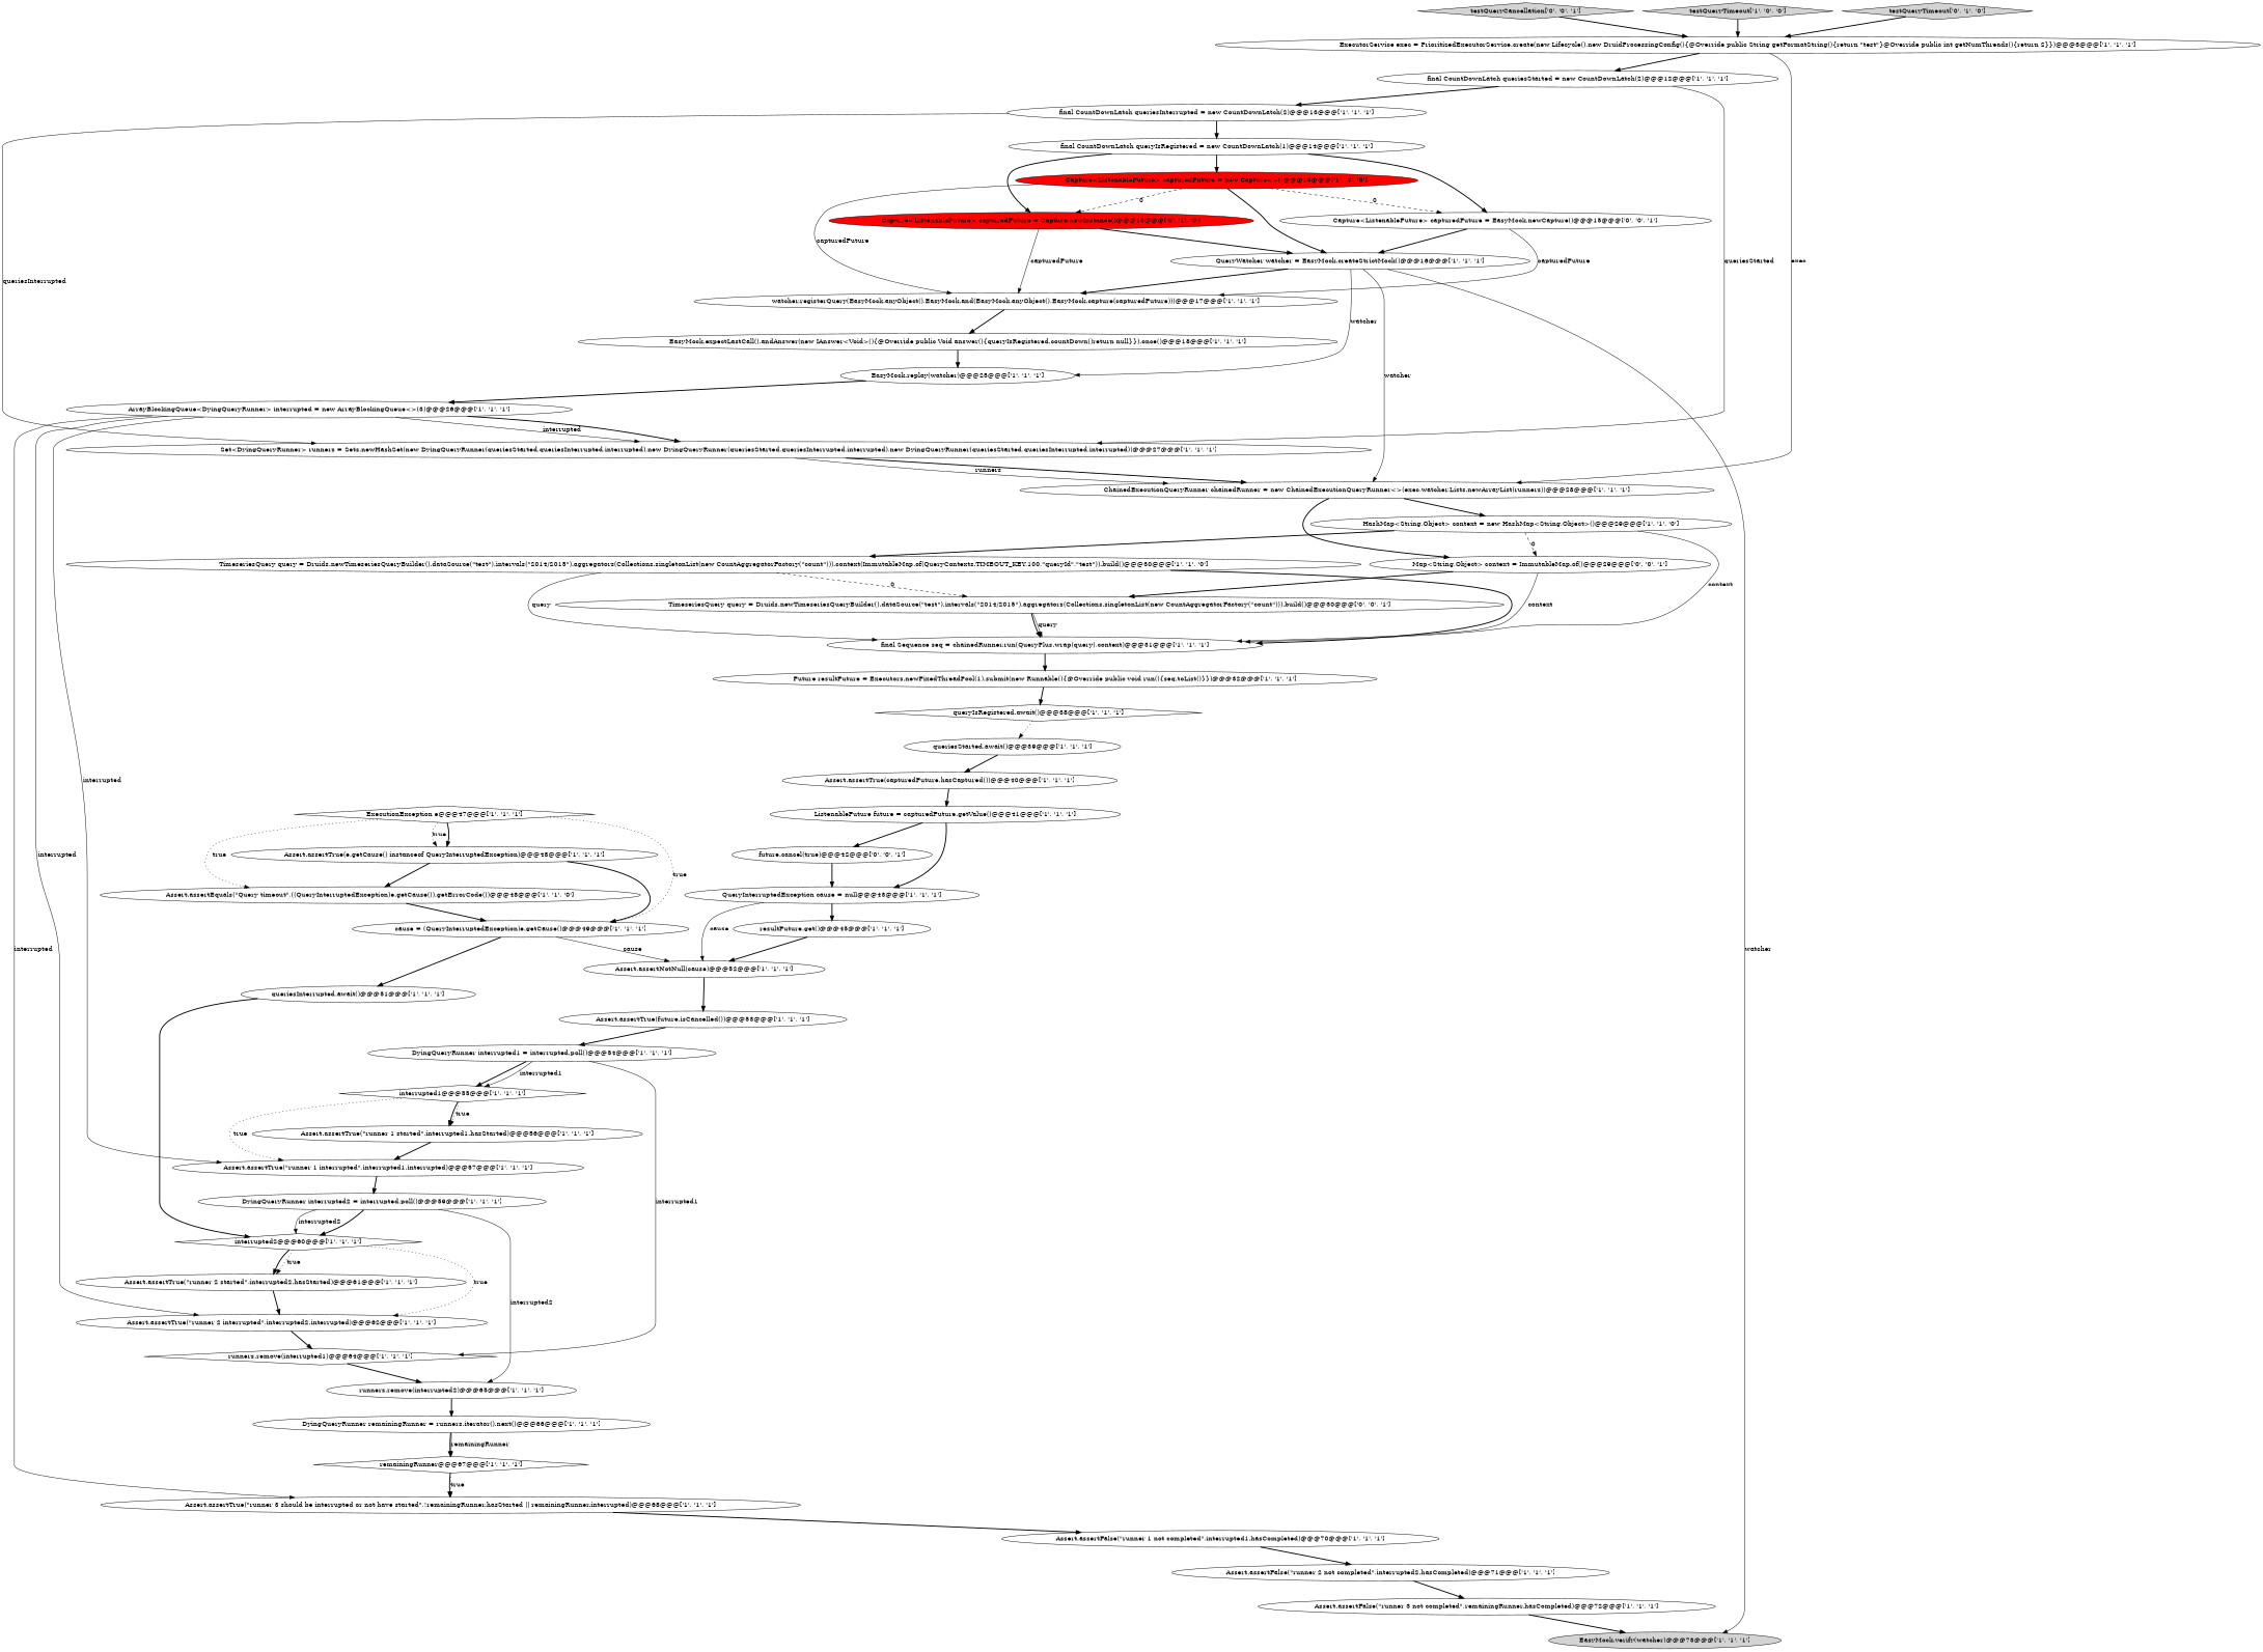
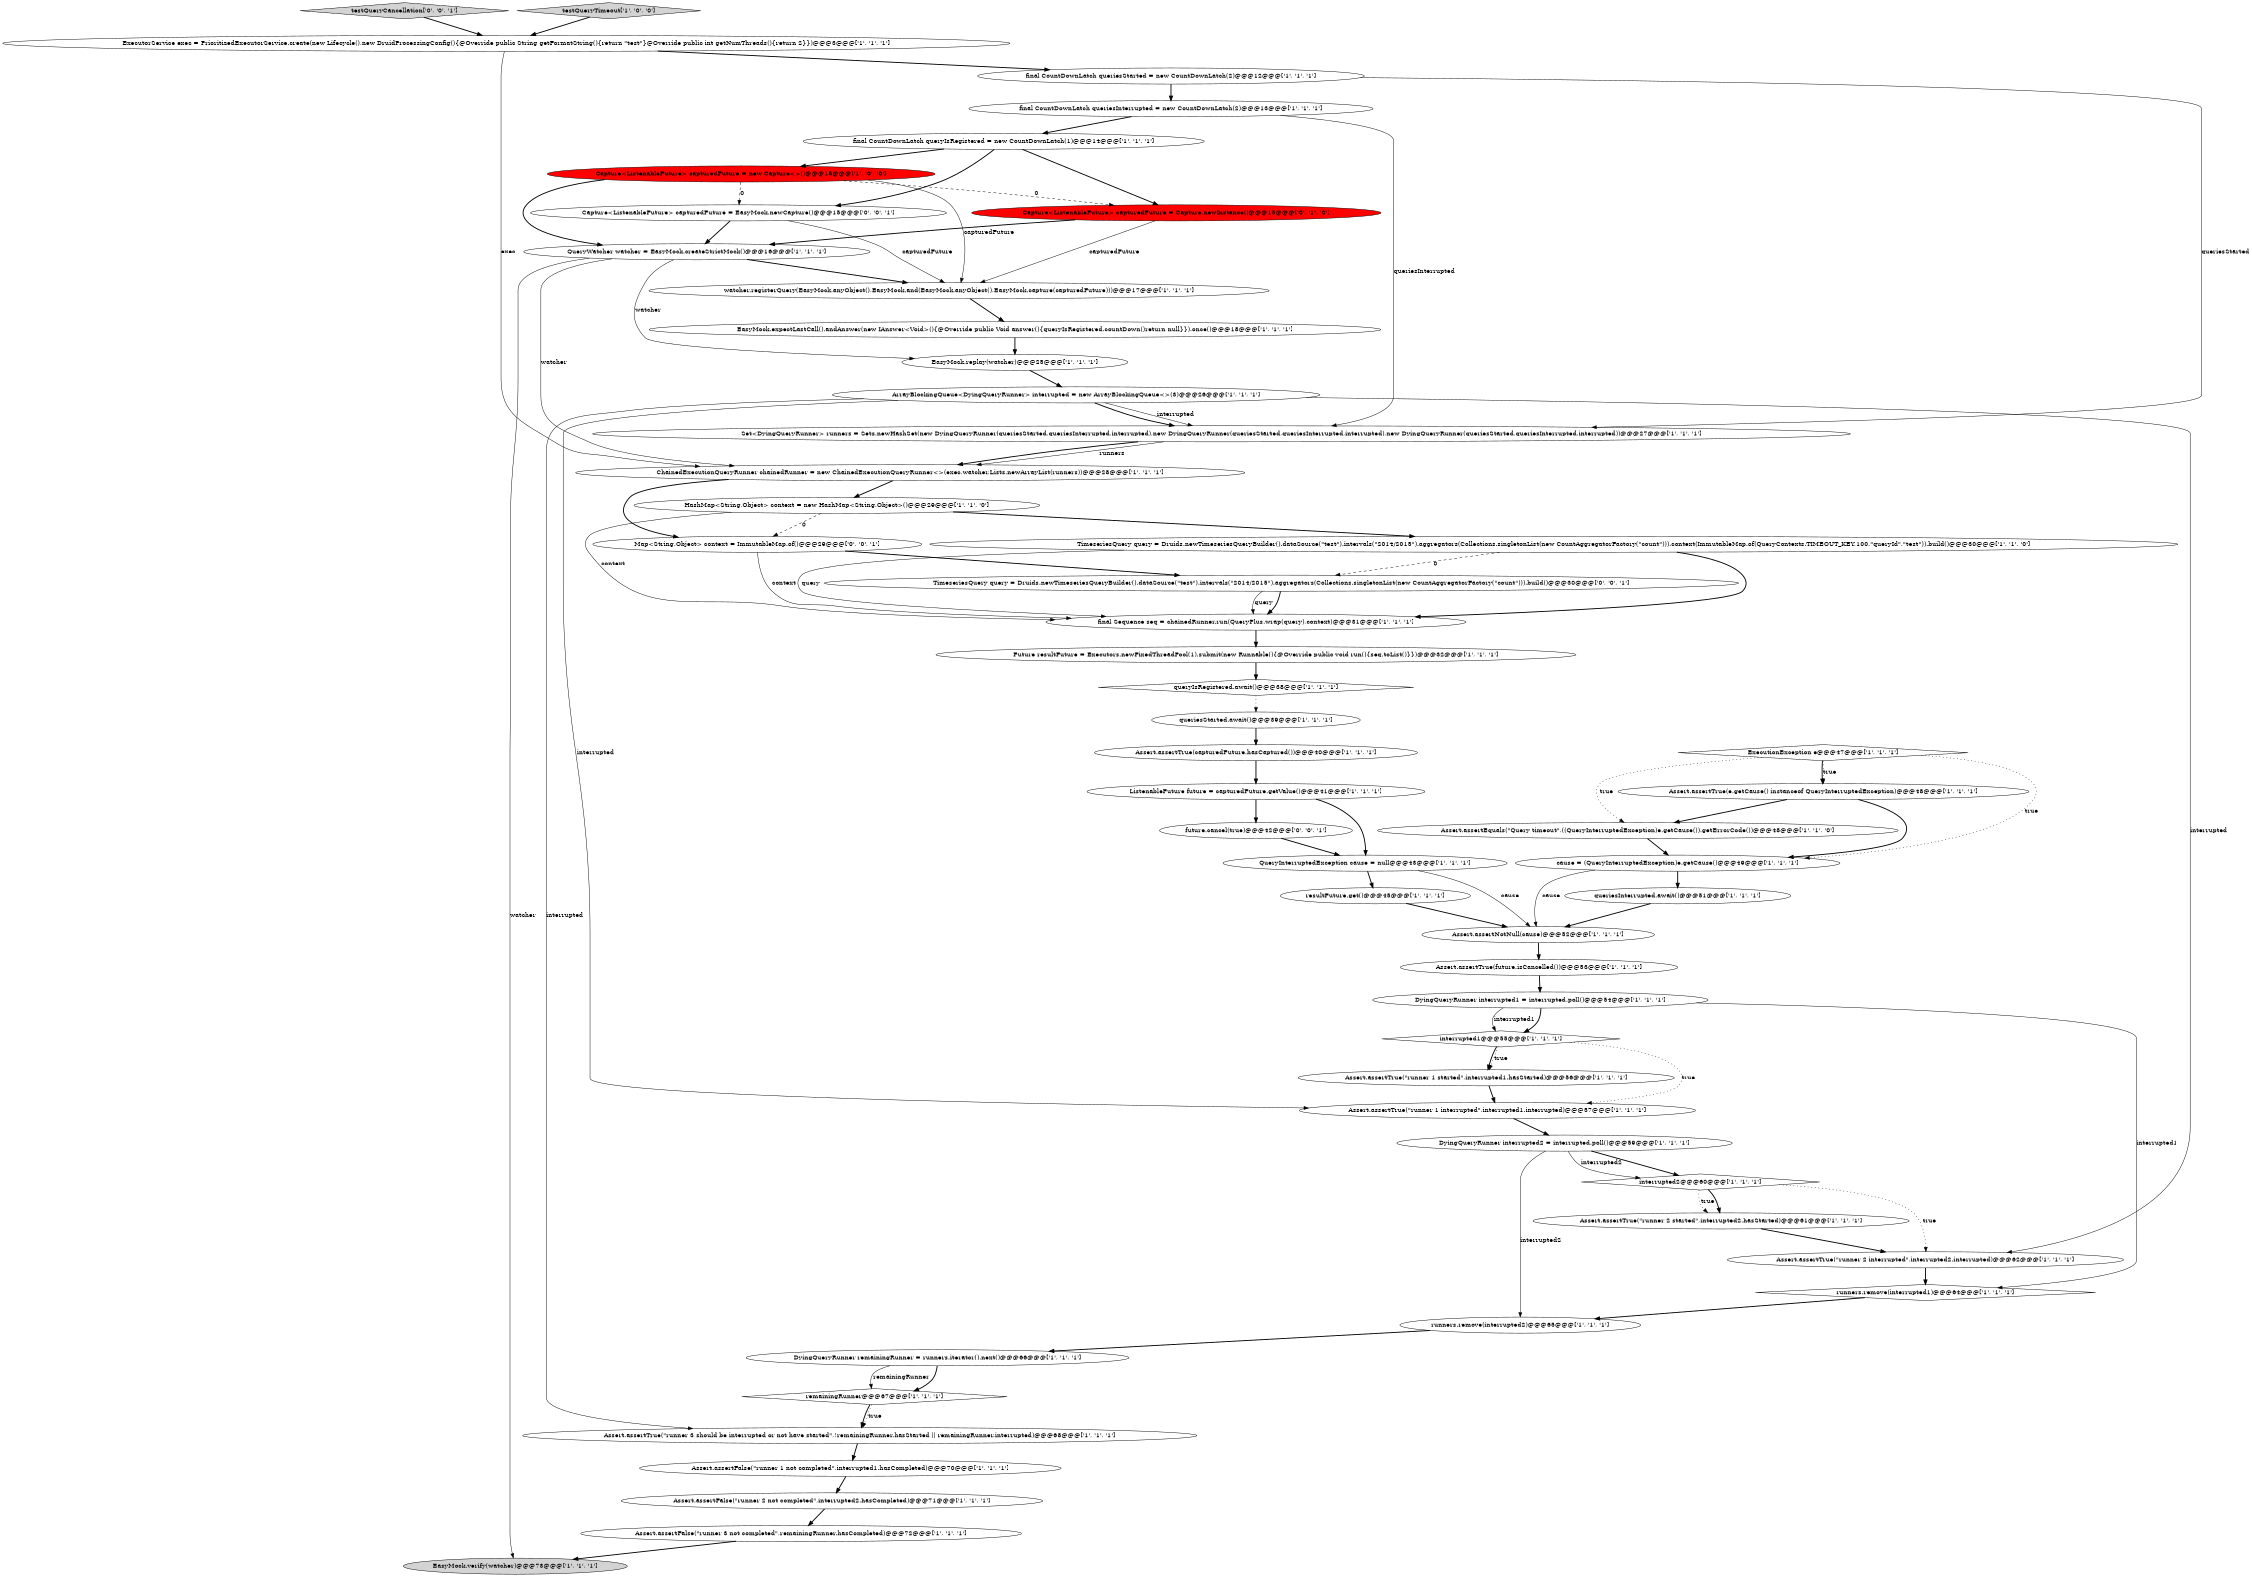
  digraph {
    node [fillcolor=white shape=ellipse style=filled]
    edge [style=bold]
    n1 [label="Assert.assertTrue(\"runner 2 started\",interrupted2.hasStarted)@@@61@@@['1', '1', '1']"]
    n2 [label="Assert.assertTrue(\"runner 2 interrupted\",interrupted2.interrupted)@@@62@@@['1', '1', '1']"]
    n3 [label="runners.remove(interrupted1)@@@64@@@['1', '1', '1']" shape=diamond]
    n4 [label="queriesInterrupted.await()@@@51@@@['1', '1', '1']"]
    n5 [label="Assert.assertNotNull(cause)@@@52@@@['1', '1', '1']"]
    n6 [label="Assert.assertTrue(future.isCancelled())@@@53@@@['1', '1', '1']"]
    n7 [label="Capture<ListenableFuture> capturedFuture = EasyMock.newCapture()@@@15@@@['0', '0', '1']"]
    n8 [label="QueryWatcher watcher = EasyMock.createStrictMock()@@@16@@@['1', '1', '1']"]
    n9 [label="watcher.registerQuery(EasyMock.anyObject(),EasyMock.and(EasyMock.anyObject(),EasyMock.capture(capturedFuture)))@@@17@@@['1', '1', '1']"]
    n10 [fillcolor=lightgray label="EasyMock.verify(watcher)@@@73@@@['1', '1', '1']"]
    n11 [label="EasyMock.replay(watcher)@@@25@@@['1', '1', '1']"]
    n12 [label="ChainedExecutionQueryRunner chainedRunner = new ChainedExecutionQueryRunner<>(exec,watcher,Lists.newArrayList(runners))@@@28@@@['1', '1', '1']"]
    n13 [label="EasyMock.expectLastCall().andAnswer(new IAnswer<Void>(){@Override public Void answer(){queryIsRegistered.countDown()return null}}).once()@@@18@@@['1', '1', '1']"]
    n14 [label="queriesStarted.await()@@@39@@@['1', '1', '1']"]
    n15 [label="Assert.assertTrue(capturedFuture.hasCaptured())@@@40@@@['1', '1', '1']"]
    n16 [label="ListenableFuture future = capturedFuture.getValue()@@@41@@@['1', '1', '1']"]
    n17 [label="TimeseriesQuery query = Druids.newTimeseriesQueryBuilder().dataSource(\"test\").intervals(\"2014/2015\").aggregators(Collections.singletonList(new CountAggregatorFactory(\"count\"))).build()@@@30@@@['0', '0', '1']"]
    n18 [label="final Sequence seq = chainedRunner.run(QueryPlus.wrap(query),context)@@@31@@@['1', '1', '1']"]
    n19 [label="Future resultFuture = Executors.newFixedThreadPool(1).submit(new Runnable(){@Override public void run(){seq.toList()}})@@@32@@@['1', '1', '1']"]
    n20 [label="resultFuture.get()@@@45@@@['1', '1', '1']"]
    n21 [fillcolor=lightgray label="testQueryCancellation['0', '0', '1']" shape=diamond]
    n22 [label="ExecutorService exec = PrioritizedExecutorService.create(new Lifecycle(),new DruidProcessingConfig(){@Override public String getFormatString(){return \"test\"}@Override public int getNumThreads(){return 2}})@@@3@@@['1', '1', '1']"]
    n23 [label="final CountDownLatch queriesStarted = new CountDownLatch(2)@@@12@@@['1', '1', '1']"]
    n24 [label="ArrayBlockingQueue<DyingQueryRunner> interrupted = new ArrayBlockingQueue<>(3)@@@26@@@['1', '1', '1']"]
    n25 [label="Assert.assertTrue(\"runner 3 should be interrupted or not have started\",!remainingRunner.hasStarted || remainingRunner.interrupted)@@@68@@@['1', '1', '1']"]
    n26 [label="Set<DyingQueryRunner> runners = Sets.newHashSet(new DyingQueryRunner(queriesStarted,queriesInterrupted,interrupted),new DyingQueryRunner(queriesStarted,queriesInterrupted,interrupted),new DyingQueryRunner(queriesStarted,queriesInterrupted,interrupted))@@@27@@@['1', '1', '1']"]
    n27 [label="Assert.assertTrue(\"runner 1 interrupted\",interrupted1.interrupted)@@@57@@@['1', '1', '1']"]
    n28 [label="Assert.assertFalse(\"runner 1 not completed\",interrupted1.hasCompleted)@@@70@@@['1', '1', '1']"]
    n29 [label="DyingQueryRunner interrupted2 = interrupted.poll()@@@59@@@['1', '1', '1']"]
    n30 [label="DyingQueryRunner interrupted1 = interrupted.poll()@@@54@@@['1', '1', '1']"]
    n31 [label="interrupted1@@@55@@@['1', '1', '1']" shape=diamond]
    n32 [label="runners.remove(interrupted2)@@@65@@@['1', '1', '1']"]
    n33 [label="Assert.assertTrue(\"runner 1 started\",interrupted1.hasStarted)@@@56@@@['1', '1', '1']"]
    n34 [label="Assert.assertFalse(\"runner 3 not completed\",remainingRunner.hasCompleted)@@@72@@@['1', '1', '1']"]
    n35 [label="future.cancel(true)@@@42@@@['0', '0', '1']"]
    n36 [label="QueryInterruptedException cause = null@@@43@@@['1', '1', '1']"]
    n37 [label="final CountDownLatch queriesInterrupted = new CountDownLatch(2)@@@13@@@['1', '1', '1']"]
    n38 [label="final CountDownLatch queryIsRegistered = new CountDownLatch(1)@@@14@@@['1', '1', '1']"]
    n39 [fillcolor=red label="Capture<ListenableFuture> capturedFuture = Capture.newInstance()@@@15@@@['0', '1', '0']"]
    n40 [fillcolor=red label="Capture<ListenableFuture> capturedFuture = new Capture<>()@@@15@@@['1', '0', '0']"]
    n41 [label="Assert.assertFalse(\"runner 2 not completed\",interrupted2.hasCompleted)@@@71@@@['1', '1', '1']"]
    n42 [label="DyingQueryRunner remainingRunner = runners.iterator().next()@@@66@@@['1', '1', '1']"]
    n43 [label="remainingRunner@@@67@@@['1', '1', '1']" shape=diamond]
    n44 [label="cause = (QueryInterruptedException)e.getCause()@@@49@@@['1', '1', '1']"]
    n45 [label="Map<String,Object> context = ImmutableMap.of()@@@29@@@['0', '0', '1']"]
    n46 [label="HashMap<String,Object> context = new HashMap<String,Object>()@@@29@@@['1', '1', '0']"]
    n47 [fillcolor=lightgray label="testQueryTimeout['1', '0', '0']" shape=diamond]
    n48 [label="interrupted2@@@60@@@['1', '1', '1']" shape=diamond]
    n49 [label="Assert.assertTrue(e.getCause() instanceof QueryInterruptedException)@@@48@@@['1', '1', '1']"]
    n50 [label="Assert.assertEquals(\"Query timeout\",((QueryInterruptedException)e.getCause()).getErrorCode())@@@48@@@['1', '1', '0']"]
    n51 [label="TimeseriesQuery query = Druids.newTimeseriesQueryBuilder().dataSource(\"test\").intervals(\"2014/2015\").aggregators(Collections.singletonList(new CountAggregatorFactory(\"count\"))).context(ImmutableMap.of(QueryContexts.TIMEOUT_KEY,100,\"queryId\",\"test\")).build()@@@30@@@['1', '1', '0']"]
    n52 [label="queryIsRegistered.await()@@@38@@@['1', '1', '1']" shape=diamond]
    n53 [label="ExecutionException e@@@47@@@['1', '1', '1']" shape=diamond]
-   n54 [fillcolor=lightgray label="testQueryTimeout['0', '1', '0']" shape=diamond]
    n1 -> n2
    n2 -> n3
    n3 -> n32
-   n4 -> n48
+   n4 -> n5
    n5 -> n6
    n6 -> n30
    n7 -> n8
    n7 -> n9 [label=capturedFuture style=solid]
    n8 -> n9
    n8 -> n10 [label=watcher style=solid]
    n8 -> n11 [label=watcher style=solid]
    n8 -> n12 [label=watcher style=solid]
    n9 -> n13
    n11 -> n24
    n12 -> n45
    n12 -> n46
    n13 -> n11
    n14 -> n15
    n15 -> n16
    n16 -> n35
    n16 -> n36
    n17 -> n18
    n17 -> n18 [label=query style=solid]
    n18 -> n19
    n19 -> n52
    n20 -> n5
    n21 -> n22
    n22 -> n12 [label=exec style=solid]
    n22 -> n23
    n23 -> n26 [label=queriesStarted style=solid]
    n23 -> n37
    n24 -> n2 [label=interrupted style=solid]
    n24 -> n25 [label=interrupted style=solid]
    n24 -> n26 [label=interrupted style=solid]
    n24 -> n26
    n24 -> n27 [label=interrupted style=solid]
    n25 -> n28
    n26 -> n12
    n26 -> n12 [label=runners style=solid]
    n27 -> n29
    n28 -> n41
    n29 -> n32 [label=interrupted2 style=solid]
    n29 -> n48
    n29 -> n48 [label=interrupted2 style=solid]
    n30 -> n3 [label=interrupted1 style=solid]
    n30 -> n31
    n30 -> n31 [label=interrupted1 style=solid]
    n31 -> n27 [label=true style=dotted]
    n31 -> n33 [label=true style=dotted]
    n31 -> n33
    n32 -> n42
    n33 -> n27
    n34 -> n10
    n35 -> n36
    n36 -> n5 [label=cause style=solid]
    n36 -> n20
    n37 -> n26 [label=queriesInterrupted style=solid]
    n37 -> n38
    n38 -> n7
    n38 -> n39
    n38 -> n40
    n39 -> n8
    n39 -> n9 [label=capturedFuture style=solid]
    n40 -> n7 [label=0 style=dashed]
    n40 -> n8
    n40 -> n9 [label=capturedFuture style=solid]
    n40 -> n39 [label=0 style=dashed]
    n41 -> n34
    n42 -> n43
    n42 -> n43 [label=remainingRunner style=solid]
    n43 -> n25
    n43 -> n25 [label=true style=dotted]
    n44 -> n4
    n44 -> n5 [label=cause style=solid]
    n45 -> n17
    n45 -> n18 [label=context style=solid]
    n46 -> n18 [label=context style=solid]
    n46 -> n45 [label=0 style=dashed]
    n46 -> n51
    n47 -> n22
    n48 -> n1 [label=true style=dotted]
    n48 -> n1
    n48 -> n2 [label=true style=dotted]
    n49 -> n44
    n49 -> n50
    n50 -> n44
    n51 -> n17 [label=0 style=dashed]
    n51 -> n18
    n51 -> n18 [label=query style=solid]
    n52 -> n14 [style=dotted]
    n53 -> n44 [label=true style=dotted]
    n53 -> n49
    n53 -> n49 [label=true style=dotted]
    n53 -> n50 [label=true style=dotted]
-   n54 -> n22
  }
